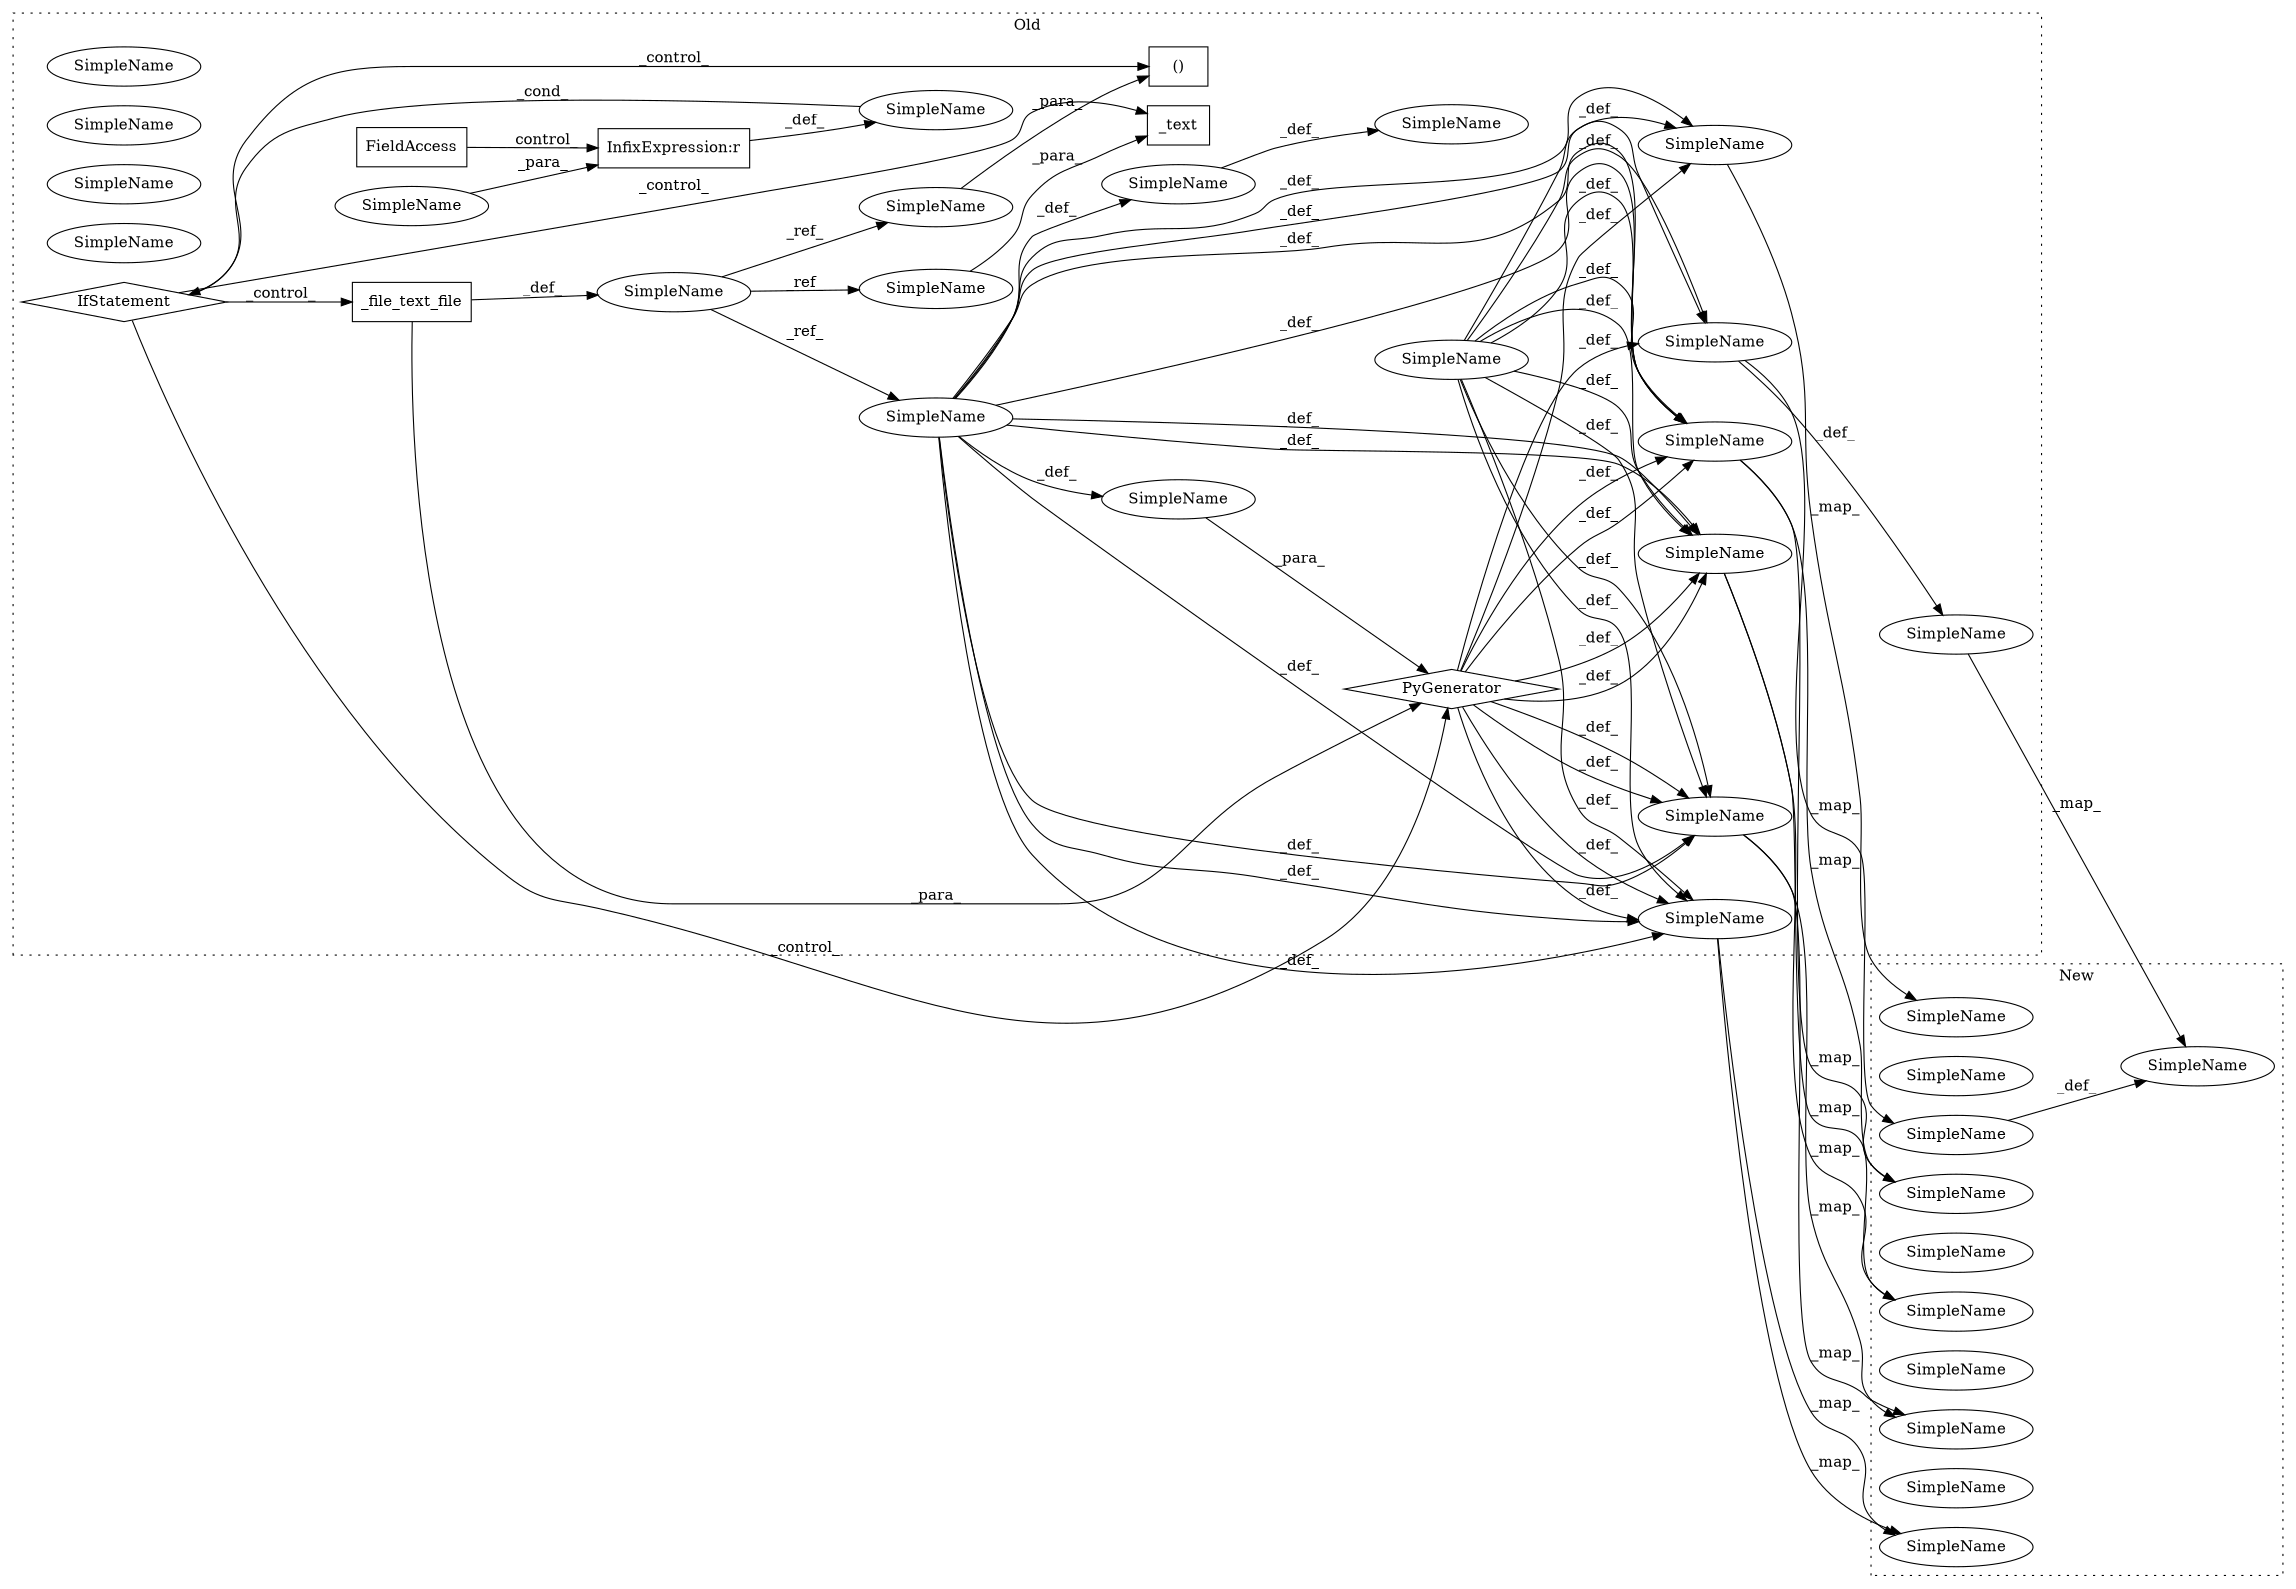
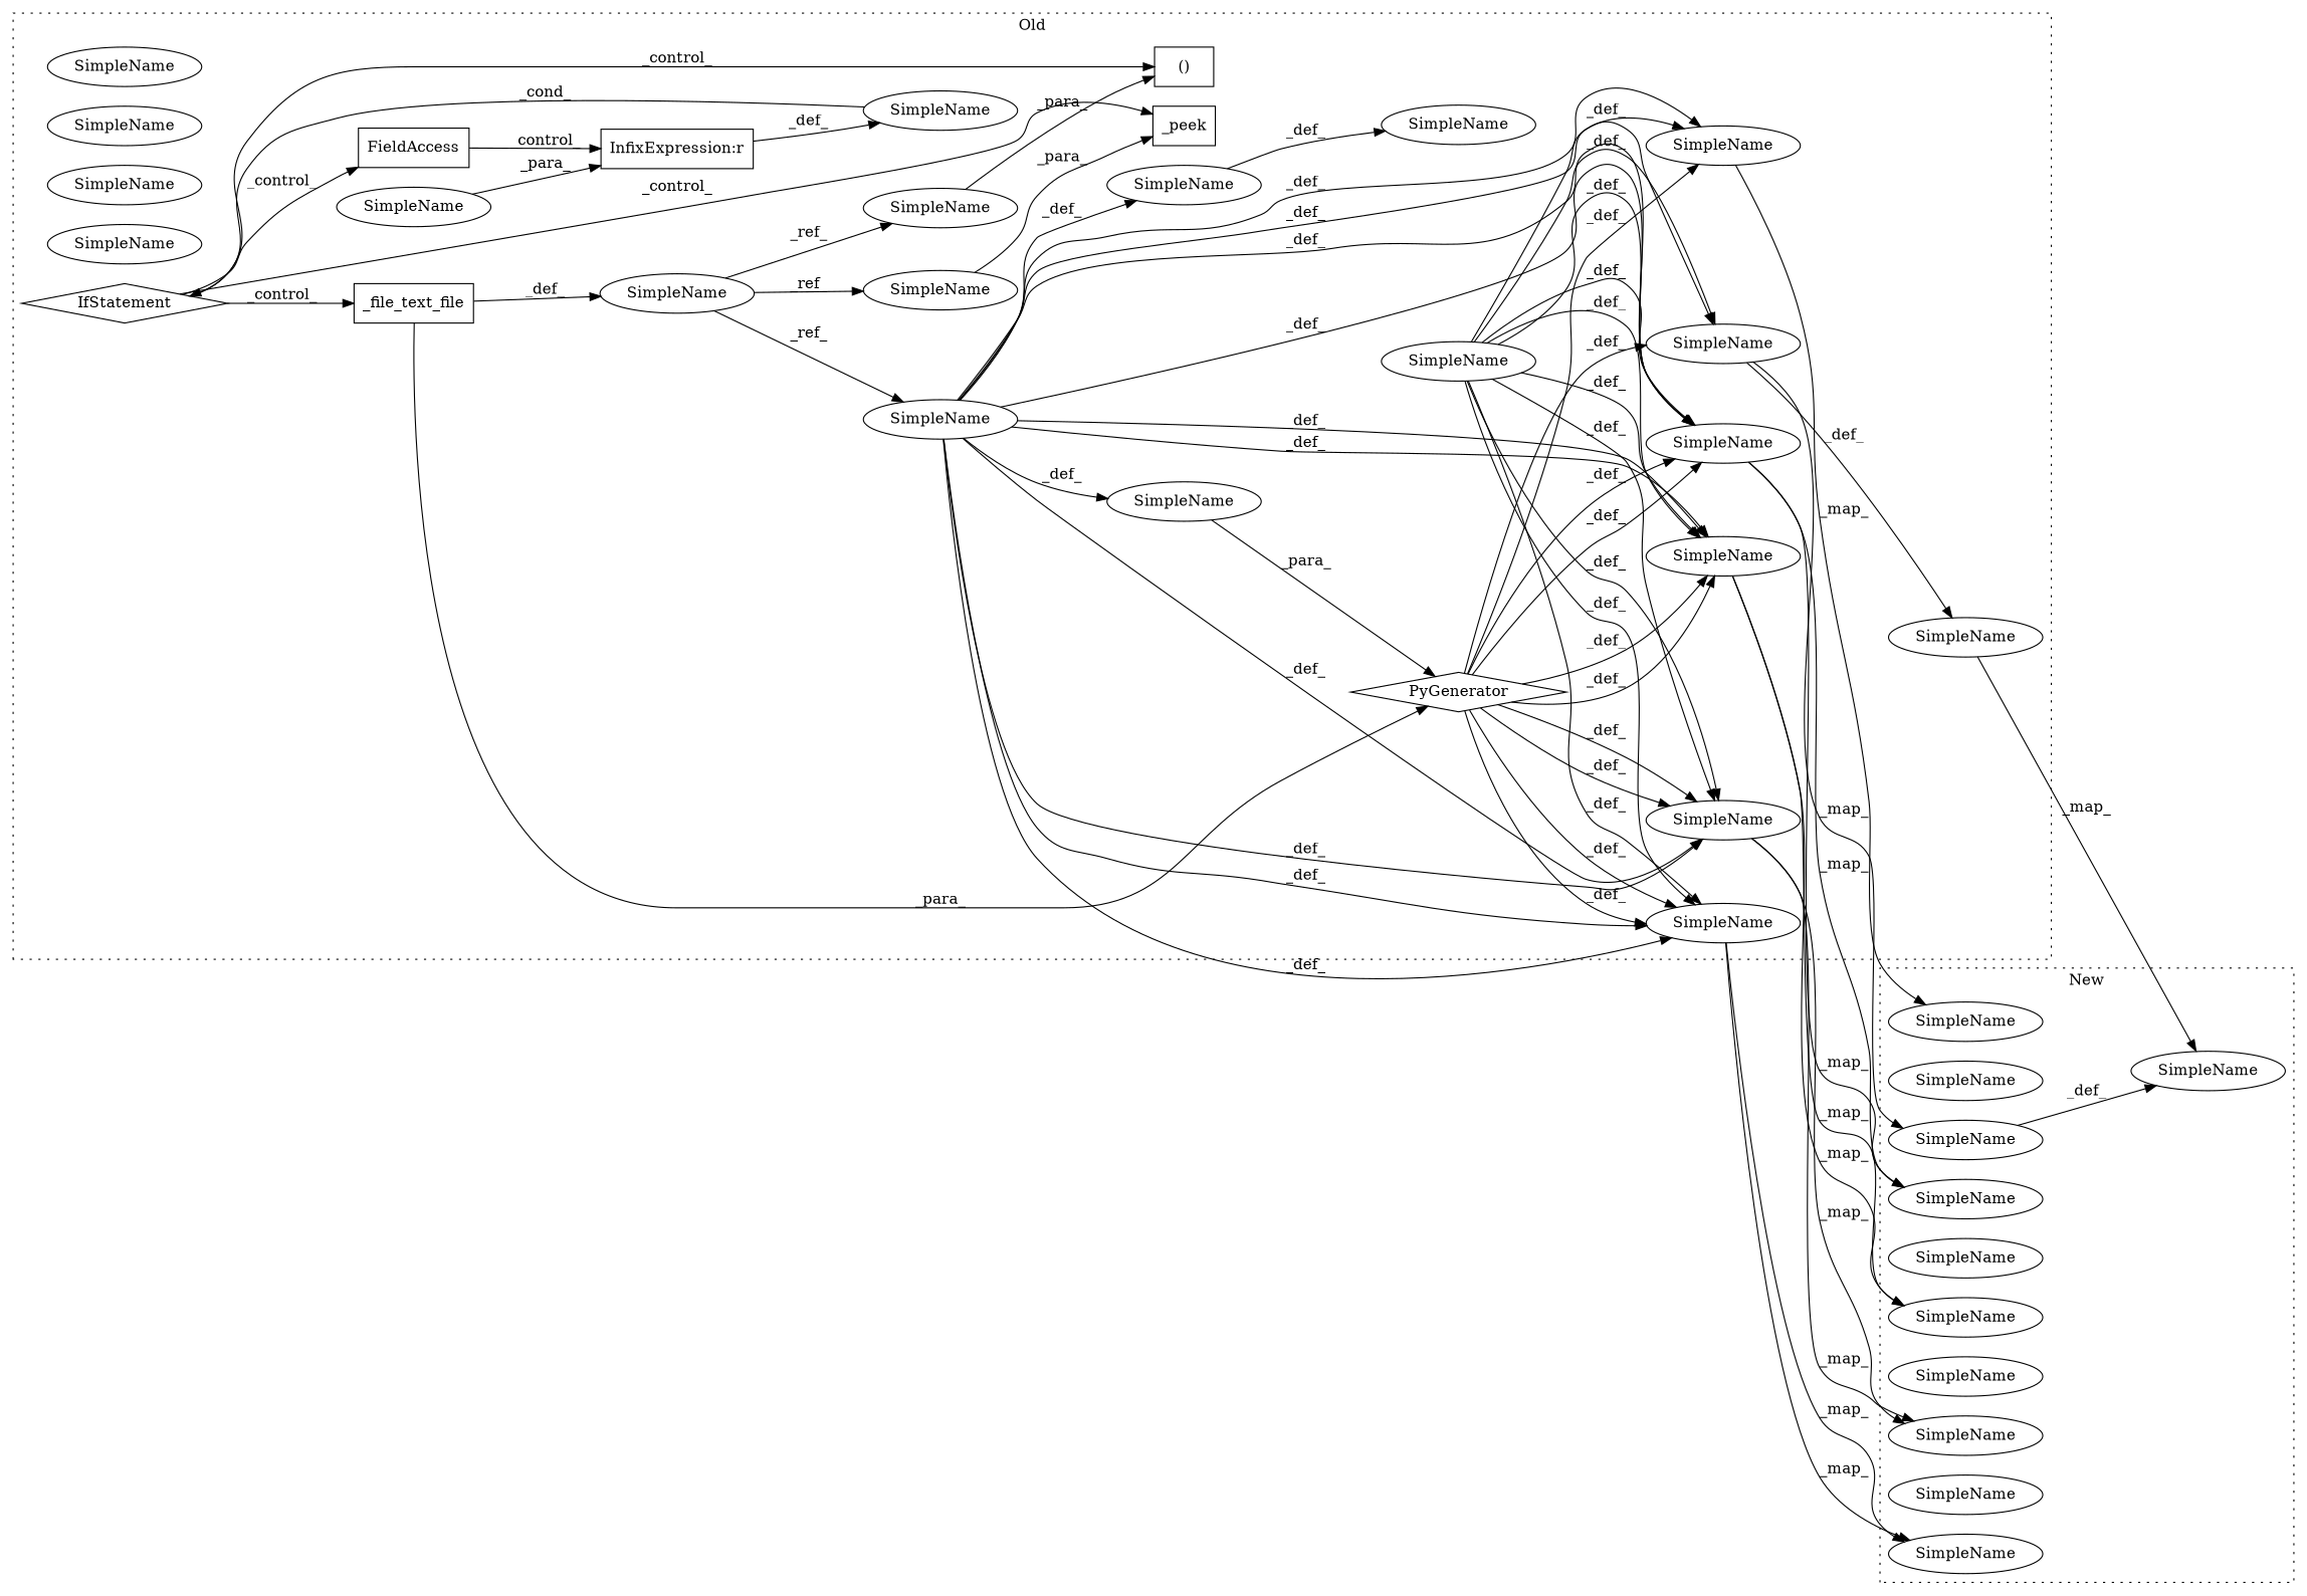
  digraph {
    rankdir=LR
    node [a=42 l=12 shape=ellipse]
    n1 [a=32 l="16,1" label=_file_text_file s="19122,19173" shape=box]
    n2 [label=SimpleName s=19109]
    n3 [l=14 label=SimpleName s=20128]
    n4 [a=106 l=50 label="()" s=19195 shape=box]
    n5 [l=8 label=SimpleName s=19822]
    n6 [l=8 label=SimpleName s=19822]
    n7 [l=3 label=SimpleName s=19676]
    n8 [l=3 label=SimpleName s=19694]
    n9 [l=2 label=SimpleName s=20316]
    n10 [l=2 label=SimpleName s=20316]
    n11 [label=SimpleName s=20346]
    n12 [label=SimpleName s=20346]
-   n13 [a=32 l="6,1" label=_text s="19247,19265" shape=box]
+   n13 [a=32 l="6,1" label=_peek s="19247,19265" shape=box]
    n14 [l=9 label=SimpleName s=20478]
    n15 [l=9 label=SimpleName s=20478]
    n16 [a=25 l="4,2" label=IfStatement s="19079,19099" shape=diamond]
    n17 [label=SimpleName l=""]
    n18 [l=2 label=SimpleName s=19371]
    n19 [l=6 label=SimpleName s=19388]
    n20 [a=27 l=4 label="InfixExpression:r" s=19091 shape=box]
    n21 [a=22 l=8 label=FieldAccess s=19083 shape=box]
    n22 [label=SimpleName l=""]
    n23 [a=107 l=126 label=PyGenerator s=19298 shape=diamond]
    n24 [l=4 label=SimpleName s=19489]
    n25 [l=4 label=SimpleName s=19095]
    n26 [label=SimpleName s=19397]
    n27 [label=SimpleName s=19233]
    n28 [label=SimpleName s=19253]
    n29 [l=14 label=SimpleName s=19863]
    n30 [l=8 label=SimpleName s=19557]
    n31 [l=8 label=SimpleName s=19557]
    n32 [l=3 label=SimpleName s=19415]
    n33 [l=3 label=SimpleName s=19429]
    n34 [l=2 label=SimpleName s=20048]
    n35 [l=2 label=SimpleName s=20048]
    n36 [label=SimpleName s=20078]
    n37 [label=SimpleName s=20078]
    n38 [l=9 label=SimpleName s=20210]
    n39 [l=9 label=SimpleName s=20210]
    subgraph cluster_1 {
      label=Old
      style=dotted
      n1
      n2
      n3
      n4
      n5
      n6
      n7
      n8
      n9
      n10
      n11
      n12
      n13
      n14
      n15
      n16
      n17
      n18
      n19
      n20
      n21
      n22
      n23
      n24
      n25
      n26
      n27
      n28
    }
    subgraph cluster_2 {
      label=New
      style=dotted
      n29
      n30
      n31
      n32
      n33
      n34
      n35
      n36
      n37
      n38
      n39
    }
    n1 -> n2 [label=_def_]
    n1 -> n23 [label=_para_]
    n2 -> n26 [label=_ref_]
    n2 -> n27 [label=_ref_]
    n2 -> n28 [label=_ref_]
    n3 -> n29 [label=_map_]
    n6 -> n31 [label=_map_]
    n6 -> n31 [label=_map_]
    n7 -> n8 [label=_def_]
    n7 -> n32 [label=_map_]
    n8 -> n33 [label=_map_]
    n10 -> n35 [label=_map_]
    n10 -> n35 [label=_map_]
    n12 -> n37 [label=_map_]
    n12 -> n37 [label=_map_]
    n15 -> n39 [label=_map_]
    n15 -> n39 [label=_map_]
    n16 -> n1 [label=_control_]
    n16 -> n4 [label=_control_]
    n16 -> n13 [label=_control_]
-   n16 -> n23 [label=_control_]
+   n16 -> n21 [label=_control_]
    n17 -> n16 [label=_cond_]
    n18 -> n19 [label=_def_]
    n20 -> n17 [label=_def_]
    n21 -> n20 [label=_control_]
    n22 -> n23 [label=_para_]
    n23 -> n3 [label=_def_]
    n23 -> n6 [label=_def_]
    n23 -> n6 [label=_def_]
    n23 -> n7 [label=_def_]
    n23 -> n10 [label=_def_]
    n23 -> n10 [label=_def_]
    n23 -> n12 [label=_def_]
    n23 -> n12 [label=_def_]
    n23 -> n15 [label=_def_]
    n23 -> n15 [label=_def_]
    n24 -> n3 [label=_def_]
    n24 -> n6 [label=_def_]
    n24 -> n6 [label=_def_]
    n24 -> n7 [label=_def_]
    n24 -> n10 [label=_def_]
    n24 -> n10 [label=_def_]
    n24 -> n12 [label=_def_]
    n24 -> n12 [label=_def_]
    n24 -> n15 [label=_def_]
    n24 -> n15 [label=_def_]
    n25 -> n20 [label=_para_]
    n26 -> n3 [label=_def_]
    n26 -> n6 [label=_def_]
    n26 -> n6 [label=_def_]
    n26 -> n7 [label=_def_]
    n26 -> n10 [label=_def_]
    n26 -> n10 [label=_def_]
    n26 -> n12 [label=_def_]
    n26 -> n12 [label=_def_]
    n26 -> n15 [label=_def_]
    n26 -> n15 [label=_def_]
    n26 -> n18 [label=_def_]
    n26 -> n22 [label=_def_]
    n27 -> n4 [label=_para_]
    n28 -> n13 [label=_para_]
    n32 -> n33 [label=_def_]
  }
